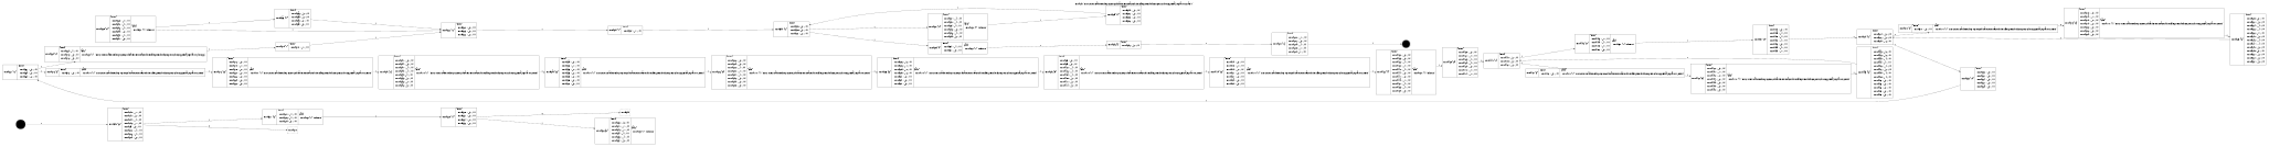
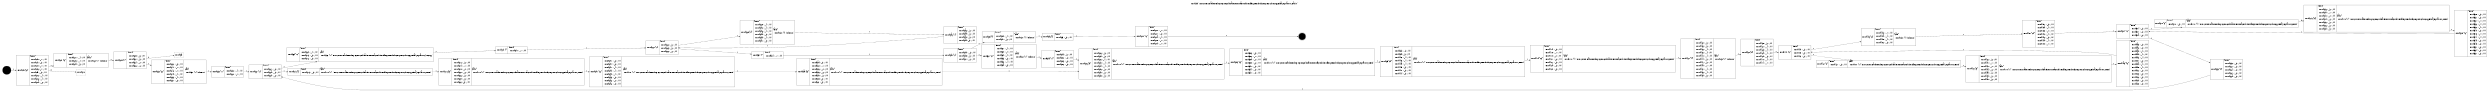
  digraph {
    label="0x1092f0 (/mnt/c/Users/mathe/Desktop/tcc/POCII/binaries/extr_reactosdriversfilesystemsbtrfscompress.c_lzo_copy_Final-regular.out::main(0))"
    labelloc=t
    rankdir=LR
    node [shape=record]
    Entry [fillcolor=black height=0.3 shape=circle style=filled width=0.3]
    n2 [label="{\n     0x1092f0 [32]\l\n     | [instrs]\l\n     &nbsp;&nbsp;0x1092f0 \<+1\>: ???\l\n     &nbsp;&nbsp;0x1092f1 \<+3\>: ???\l\n     &nbsp;&nbsp;0x1092f4 \<+4\>: ???\l\n     &nbsp;&nbsp;0x1092f8 \<+7\>: ???\l\n     &nbsp;&nbsp;0x1092ff \<+3\>: ???\l\n     &nbsp;&nbsp;0x109302 \<+4\>: ???\l\n     &nbsp;&nbsp;0x109306 \<+4\>: ???\l\n     &nbsp;&nbsp;0x10930a \<+6\>: ???\l\n  }"]
    n3 [label="{\n     0x109321 [13]\l\n     | [instrs]\l\n     &nbsp;&nbsp;0x109321 \<+4\>: ???\l\n     &nbsp;&nbsp;0x109325 \<+4\>: ???\l\n     &nbsp;&nbsp;0x109329 \<+5\>: ???\l\n     | [calls]\l\n     &nbsp;&nbsp;0x109060 \{1\} (unknown)\l\n  }"]
    n4 [label="{\n     0x109310\l\n  }" style=dashed]
    n5 [label="{\n     0x10932e [14]\l\n     | [instrs]\l\n     &nbsp;&nbsp;0x10932e \<+3\>: ???\l\n     &nbsp;&nbsp;0x109331 \<+3\>: ???\l\n     &nbsp;&nbsp;0x109334 \<+2\>: ???\l\n     &nbsp;&nbsp;0x109336 \<+6\>: ???\l\n  }"]
    n6 [label="{\n     0x1095fb\l\n  }" style=dashed]
    n7 [label="{\n     0x10933c [32]\l\n     | [instrs]\l\n     &nbsp;&nbsp;0x10933c \<+5\>: ???\l\n     &nbsp;&nbsp;0x109341 \<+7\>: ???\l\n     &nbsp;&nbsp;0x109348 \<+7\>: ???\l\n     &nbsp;&nbsp;0x10934f \<+4\>: ???\l\n     &nbsp;&nbsp;0x109353 \<+4\>: ???\l\n     &nbsp;&nbsp;0x109357 \<+5\>: ???\l\n     | [calls]\l\n     &nbsp;&nbsp;0x109050 \{1\} (unknown)\l\n  }"]
+   n8 [label="{\n     0x10935c [11]\l\n     | [instrs]\l\n     &nbsp;&nbsp;0x10935c \<+4\>: ???\l\n     &nbsp;&nbsp;0x109360 \<+7\>: ???\l\n  }"]
    n9 [label="{\n     0x109367 [12]\l\n     | [instrs]\l\n     &nbsp;&nbsp;0x109367 \<+3\>: ???\l\n     &nbsp;&nbsp;0x10936a \<+3\>: ???\l\n     &nbsp;&nbsp;0x10936d \<+6\>: ???\l\n  }"]
    Exit [fillcolor=black height=0.3 peripheries=2 shape=circle style=filled width=0.3]
    n11 [label="{\n     0x10956f [12]\l\n     | [instrs]\l\n     &nbsp;&nbsp;0x10956f \<+4\>: ???\l\n     &nbsp;&nbsp;0x109573 \<+3\>: ???\l\n     &nbsp;&nbsp;0x109576 \<+5\>: ???\l\n     | [calls]\l\n     &nbsp;&nbsp;0x109230 \{1\} (/mnt/c/Users/mathe/Desktop/tcc/POCII/binaries/extr_reactosdriversfilesystemsbtrfscompress.c_lzo_copy_Final-regular.out::lzo_copy)\l\n  }"]
    n12 [label="{\n     0x109373 [5]\l\n     | [instrs]\l\n     &nbsp;&nbsp;0x109373 \<+5\>: ???\l\n     | [calls]\l\n     &nbsp;&nbsp;0x109170 \{1\} (/mnt/c/Users/mathe/Desktop/tcc/POCII/binaries/extr_reactosdriversfilesystemsbtrfscompress.c_lzo_copy_Final-regular.out::next_i)\l\n  }"]
    n13 [label="{\n     0x10957b [7]\l\n     | [instrs]\l\n     &nbsp;&nbsp;0x10957b \<+7\>: ???\l\n  }"]
    n14 [label="{\n     0x109378 [25]\l\n     | [instrs]\l\n     &nbsp;&nbsp;0x109378 \<+5\>: ???\l\n     &nbsp;&nbsp;0x10937d \<+1\>: ???\l\n     &nbsp;&nbsp;0x10937e \<+2\>: ???\l\n     &nbsp;&nbsp;0x109380 \<+6\>: ???\l\n     &nbsp;&nbsp;0x109386 \<+3\>: ???\l\n     &nbsp;&nbsp;0x109389 \<+3\>: ???\l\n     &nbsp;&nbsp;0x10938c \<+5\>: ???\l\n     | [calls]\l\n     &nbsp;&nbsp;0x109170 \{1\} (/mnt/c/Users/mathe/Desktop/tcc/POCII/binaries/extr_reactosdriversfilesystemsbtrfscompress.c_lzo_copy_Final-regular.out::next_i)\l\n  }"]
    n15 [label="{\n     0x109582 [12]\l\n     | [instrs]\l\n     &nbsp;&nbsp;0x109582 \<+3\>: ???\l\n     &nbsp;&nbsp;0x109585 \<+3\>: ???\l\n     &nbsp;&nbsp;0x109588 \<+6\>: ???\l\n  }"]
    n16 [label="{\n     0x109391 [28]\l\n     | [instrs]\l\n     &nbsp;&nbsp;0x109391 \<+3\>: ???\l\n     &nbsp;&nbsp;0x109394 \<+3\>: ???\l\n     &nbsp;&nbsp;0x109397 \<+4\>: ???\l\n     &nbsp;&nbsp;0x10939b \<+4\>: ???\l\n     &nbsp;&nbsp;0x10939f \<+4\>: ???\l\n     &nbsp;&nbsp;0x1093a3 \<+3\>: ???\l\n     &nbsp;&nbsp;0x1093a6 \<+2\>: ???\l\n     &nbsp;&nbsp;0x1093a8 \<+5\>: ???\l\n     | [calls]\l\n     &nbsp;&nbsp;0x109170 \{1\} (/mnt/c/Users/mathe/Desktop/tcc/POCII/binaries/extr_reactosdriversfilesystemsbtrfscompress.c_lzo_copy_Final-regular.out::next_i)\l\n  }"]
    n17 [label="{\n     0x1093ad [25]\l\n     | [instrs]\l\n     &nbsp;&nbsp;0x1093ad \<+5\>: ???\l\n     &nbsp;&nbsp;0x1093b2 \<+1\>: ???\l\n     &nbsp;&nbsp;0x1093b3 \<+2\>: ???\l\n     &nbsp;&nbsp;0x1093b5 \<+6\>: ???\l\n     &nbsp;&nbsp;0x1093bb \<+3\>: ???\l\n     &nbsp;&nbsp;0x1093be \<+3\>: ???\l\n     &nbsp;&nbsp;0x1093c1 \<+5\>: ???\l\n     | [calls]\l\n     &nbsp;&nbsp;0x109170 \{1\} (/mnt/c/Users/mathe/Desktop/tcc/POCII/binaries/extr_reactosdriversfilesystemsbtrfscompress.c_lzo_copy_Final-regular.out::next_i)\l\n  }"]
    n18 [label="{\n     0x1093c6 [29]\l\n     | [instrs]\l\n     &nbsp;&nbsp;0x1093c6 \<+3\>: ???\l\n     &nbsp;&nbsp;0x1093c9 \<+3\>: ???\l\n     &nbsp;&nbsp;0x1093cc \<+4\>: ???\l\n     &nbsp;&nbsp;0x1093d0 \<+4\>: ???\l\n     &nbsp;&nbsp;0x1093d4 \<+4\>: ???\l\n     &nbsp;&nbsp;0x1093d8 \<+3\>: ???\l\n     &nbsp;&nbsp;0x1093db \<+3\>: ???\l\n     &nbsp;&nbsp;0x1093de \<+5\>: ???\l\n     | [calls]\l\n     &nbsp;&nbsp;0x109170 \{1\} (/mnt/c/Users/mathe/Desktop/tcc/POCII/binaries/extr_reactosdriversfilesystemsbtrfscompress.c_lzo_copy_Final-regular.out::next_i)\l\n  }"]
    n19 [label="{\n     0x1093e3 [25]\l\n     | [instrs]\l\n     &nbsp;&nbsp;0x1093e3 \<+5\>: ???\l\n     &nbsp;&nbsp;0x1093e8 \<+1\>: ???\l\n     &nbsp;&nbsp;0x1093e9 \<+2\>: ???\l\n     &nbsp;&nbsp;0x1093eb \<+6\>: ???\l\n     &nbsp;&nbsp;0x1093f1 \<+3\>: ???\l\n     &nbsp;&nbsp;0x1093f4 \<+3\>: ???\l\n     &nbsp;&nbsp;0x1093f7 \<+5\>: ???\l\n     | [calls]\l\n     &nbsp;&nbsp;0x109170 \{1\} (/mnt/c/Users/mathe/Desktop/tcc/POCII/binaries/extr_reactosdriversfilesystemsbtrfscompress.c_lzo_copy_Final-regular.out::next_i)\l\n  }"]
    n20 [label="{\n     0x1093fc [29]\l\n     | [instrs]\l\n     &nbsp;&nbsp;0x1093fc \<+3\>: ???\l\n     &nbsp;&nbsp;0x1093ff \<+3\>: ???\l\n     &nbsp;&nbsp;0x109402 \<+4\>: ???\l\n     &nbsp;&nbsp;0x109406 \<+4\>: ???\l\n     &nbsp;&nbsp;0x10940a \<+4\>: ???\l\n     &nbsp;&nbsp;0x10940e \<+3\>: ???\l\n     &nbsp;&nbsp;0x109411 \<+3\>: ???\l\n     &nbsp;&nbsp;0x109414 \<+5\>: ???\l\n     | [calls]\l\n     &nbsp;&nbsp;0x109170 \{1\} (/mnt/c/Users/mathe/Desktop/tcc/POCII/binaries/extr_reactosdriversfilesystemsbtrfscompress.c_lzo_copy_Final-regular.out::next_i)\l\n  }"]
    n21 [label="{\n     0x109419 [25]\l\n     | [instrs]\l\n     &nbsp;&nbsp;0x109419 \<+5\>: ???\l\n     &nbsp;&nbsp;0x10941e \<+1\>: ???\l\n     &nbsp;&nbsp;0x10941f \<+2\>: ???\l\n     &nbsp;&nbsp;0x109421 \<+6\>: ???\l\n     &nbsp;&nbsp;0x109427 \<+3\>: ???\l\n     &nbsp;&nbsp;0x10942a \<+3\>: ???\l\n     &nbsp;&nbsp;0x10942d \<+5\>: ???\l\n     | [calls]\l\n     &nbsp;&nbsp;0x109170 \{1\} (/mnt/c/Users/mathe/Desktop/tcc/POCII/binaries/extr_reactosdriversfilesystemsbtrfscompress.c_lzo_copy_Final-regular.out::next_i)\l\n  }"]
    n22 [label="{\n     0x109432 [44]\l\n     | [instrs]\l\n     &nbsp;&nbsp;0x109432 \<+3\>: ???\l\n     &nbsp;&nbsp;0x109435 \<+3\>: ???\l\n     &nbsp;&nbsp;0x109438 \<+4\>: ???\l\n     &nbsp;&nbsp;0x10943c \<+4\>: ???\l\n     &nbsp;&nbsp;0x109440 \<+4\>: ???\l\n     &nbsp;&nbsp;0x109444 \<+3\>: ???\l\n     &nbsp;&nbsp;0x109447 \<+3\>: ???\l\n     &nbsp;&nbsp;0x10944a \<+7\>: ???\l\n     &nbsp;&nbsp;0x109451 \<+4\>: ???\l\n     &nbsp;&nbsp;0x109455 \<+4\>: ???\l\n     &nbsp;&nbsp;0x109459 \<+5\>: ???\l\n     | [calls]\l\n     &nbsp;&nbsp;0x109050 \{1\} (unknown)\l\n  }"]
    n23 [label="{\n     0x10945e [29]\l\n     | [instrs]\l\n     &nbsp;&nbsp;0x10945e \<+3\>: ???\l\n     &nbsp;&nbsp;0x109461 \<+4\>: ???\l\n     &nbsp;&nbsp;0x109465 \<+4\>: ???\l\n     &nbsp;&nbsp;0x109469 \<+4\>: ???\l\n     &nbsp;&nbsp;0x10946d \<+3\>: ???\l\n     &nbsp;&nbsp;0x109470 \<+4\>: ???\l\n     &nbsp;&nbsp;0x109474 \<+7\>: ???\l\n  }"]
    n24 [label="{\n     0x10947b [12]\l\n     | [instrs]\l\n     &nbsp;&nbsp;0x10947b \<+3\>: ???\l\n     &nbsp;&nbsp;0x10947e \<+3\>: ???\l\n     &nbsp;&nbsp;0x109481 \<+6\>: ???\l\n  }"]
    n25 [label="{\n     0x1094d3 [20]\l\n     | [instrs]\l\n     &nbsp;&nbsp;0x1094d3 \<+7\>: ???\l\n     &nbsp;&nbsp;0x1094da \<+4\>: ???\l\n     &nbsp;&nbsp;0x1094de \<+4\>: ???\l\n     &nbsp;&nbsp;0x1094e2 \<+5\>: ???\l\n     | [calls]\l\n     &nbsp;&nbsp;0x109050 \{1\} (unknown)\l\n  }"]
    n26 [label="{\n     0x109487 [5]\l\n     | [instrs]\l\n     &nbsp;&nbsp;0x109487 \<+5\>: ???\l\n     | [calls]\l\n     &nbsp;&nbsp;0x109170 \{1\} (/mnt/c/Users/mathe/Desktop/tcc/POCII/binaries/extr_reactosdriversfilesystemsbtrfscompress.c_lzo_copy_Final-regular.out::next_i)\l\n  }"]
    n27 [label="{\n     0x1094e7 [29]\l\n     | [instrs]\l\n     &nbsp;&nbsp;0x1094e7 \<+3\>: ???\l\n     &nbsp;&nbsp;0x1094ea \<+4\>: ???\l\n     &nbsp;&nbsp;0x1094ee \<+4\>: ???\l\n     &nbsp;&nbsp;0x1094f2 \<+4\>: ???\l\n     &nbsp;&nbsp;0x1094f6 \<+3\>: ???\l\n     &nbsp;&nbsp;0x1094f9 \<+4\>: ???\l\n     &nbsp;&nbsp;0x1094fd \<+7\>: ???\l\n  }"]
    n28 [label="{\n     0x10948c [25]\l\n     | [instrs]\l\n     &nbsp;&nbsp;0x10948c \<+5\>: ???\l\n     &nbsp;&nbsp;0x109491 \<+1\>: ???\l\n     &nbsp;&nbsp;0x109492 \<+2\>: ???\l\n     &nbsp;&nbsp;0x109494 \<+6\>: ???\l\n     &nbsp;&nbsp;0x10949a \<+3\>: ???\l\n     &nbsp;&nbsp;0x10949d \<+3\>: ???\l\n     &nbsp;&nbsp;0x1094a0 \<+5\>: ???\l\n     | [calls]\l\n     &nbsp;&nbsp;0x109170 \{1\} (/mnt/c/Users/mathe/Desktop/tcc/POCII/binaries/extr_reactosdriversfilesystemsbtrfscompress.c_lzo_copy_Final-regular.out::next_i)\l\n  }"]
    n29 [label="{\n     0x109504 [12]\l\n     | [instrs]\l\n     &nbsp;&nbsp;0x109504 \<+3\>: ???\l\n     &nbsp;&nbsp;0x109507 \<+3\>: ???\l\n     &nbsp;&nbsp;0x10950a \<+6\>: ???\l\n  }"]
    n30 [label="{\n     0x1094a5 [46]\l\n     | [instrs]\l\n     &nbsp;&nbsp;0x1094a5 \<+3\>: ???\l\n     &nbsp;&nbsp;0x1094a8 \<+3\>: ???\l\n     &nbsp;&nbsp;0x1094ab \<+4\>: ???\l\n     &nbsp;&nbsp;0x1094af \<+4\>: ???\l\n     &nbsp;&nbsp;0x1094b3 \<+4\>: ???\l\n     &nbsp;&nbsp;0x1094b7 \<+3\>: ???\l\n     &nbsp;&nbsp;0x1094ba \<+4\>: ???\l\n     &nbsp;&nbsp;0x1094be \<+4\>: ???\l\n     &nbsp;&nbsp;0x1094c2 \<+3\>: ???\l\n     &nbsp;&nbsp;0x1094c5 \<+3\>: ???\l\n     &nbsp;&nbsp;0x1094c8 \<+3\>: ???\l\n     &nbsp;&nbsp;0x1094cb \<+3\>: ???\l\n     &nbsp;&nbsp;0x1094ce \<+5\>: ???\l\n  }"]
    n31 [label="{\n     0x10955c [19]\l\n     | [instrs]\l\n     &nbsp;&nbsp;0x10955c \<+5\>: ???\l\n     &nbsp;&nbsp;0x109561 \<+3\>: ???\l\n     &nbsp;&nbsp;0x109564 \<+3\>: ???\l\n     &nbsp;&nbsp;0x109567 \<+3\>: ???\l\n     &nbsp;&nbsp;0x10956a \<+5\>: ???\l\n  }"]
    n32 [label="{\n     0x109510 [5]\l\n     | [instrs]\l\n     &nbsp;&nbsp;0x109510 \<+5\>: ???\l\n     | [calls]\l\n     &nbsp;&nbsp;0x109170 \{1\} (/mnt/c/Users/mathe/Desktop/tcc/POCII/binaries/extr_reactosdriversfilesystemsbtrfscompress.c_lzo_copy_Final-regular.out::next_i)\l\n  }"]
    n33 [label="{\n     0x109515 [25]\l\n     | [instrs]\l\n     &nbsp;&nbsp;0x109515 \<+5\>: ???\l\n     &nbsp;&nbsp;0x10951a \<+1\>: ???\l\n     &nbsp;&nbsp;0x10951b \<+2\>: ???\l\n     &nbsp;&nbsp;0x10951d \<+6\>: ???\l\n     &nbsp;&nbsp;0x109523 \<+3\>: ???\l\n     &nbsp;&nbsp;0x109526 \<+3\>: ???\l\n     &nbsp;&nbsp;0x109529 \<+5\>: ???\l\n     | [calls]\l\n     &nbsp;&nbsp;0x109170 \{1\} (/mnt/c/Users/mathe/Desktop/tcc/POCII/binaries/extr_reactosdriversfilesystemsbtrfscompress.c_lzo_copy_Final-regular.out::next_i)\l\n  }"]
    n34 [label="{\n     0x10952e [46]\l\n     | [instrs]\l\n     &nbsp;&nbsp;0x10952e \<+3\>: ???\l\n     &nbsp;&nbsp;0x109531 \<+3\>: ???\l\n     &nbsp;&nbsp;0x109534 \<+4\>: ???\l\n     &nbsp;&nbsp;0x109538 \<+4\>: ???\l\n     &nbsp;&nbsp;0x10953c \<+4\>: ???\l\n     &nbsp;&nbsp;0x109540 \<+3\>: ???\l\n     &nbsp;&nbsp;0x109543 \<+4\>: ???\l\n     &nbsp;&nbsp;0x109547 \<+4\>: ???\l\n     &nbsp;&nbsp;0x10954b \<+3\>: ???\l\n     &nbsp;&nbsp;0x10954e \<+3\>: ???\l\n     &nbsp;&nbsp;0x109551 \<+3\>: ???\l\n     &nbsp;&nbsp;0x109554 \<+3\>: ???\l\n     &nbsp;&nbsp;0x109557 \<+5\>: ???\l\n  }"]
    n35 [label="{\n     0x109600 [16]\l\n     | [instrs]\l\n     &nbsp;&nbsp;0x109600 \<+7\>: ???\l\n     &nbsp;&nbsp;0x109607 \<+3\>: ???\l\n     &nbsp;&nbsp;0x10960a \<+4\>: ???\l\n     &nbsp;&nbsp;0x10960e \<+1\>: ???\l\n     &nbsp;&nbsp;0x10960f \<+1\>: ???\l\n  }"]
    n36 [label="{\n     0x10958e [24]\l\n     | [instrs]\l\n     &nbsp;&nbsp;0x10958e \<+4\>: ???\l\n     &nbsp;&nbsp;0x109592 \<+4\>: ???\l\n     &nbsp;&nbsp;0x109596 \<+4\>: ???\l\n     &nbsp;&nbsp;0x10959a \<+3\>: ???\l\n     &nbsp;&nbsp;0x10959d \<+4\>: ???\l\n     &nbsp;&nbsp;0x1095a1 \<+5\>: ???\l\n     | [calls]\l\n     &nbsp;&nbsp;0x109030 \{1\} (unknown)\l\n  }"]
    n37 [label="{\n     0x1095b4 [7]\l\n     | [instrs]\l\n     &nbsp;&nbsp;0x1095b4 \<+7\>: ???\l\n  }"]
    n38 [label="{\n     0x1095a6 [14]\l\n     | [instrs]\l\n     &nbsp;&nbsp;0x1095a6 \<+3\>: ???\l\n     &nbsp;&nbsp;0x1095a9 \<+3\>: ???\l\n     &nbsp;&nbsp;0x1095ac \<+3\>: ???\l\n     &nbsp;&nbsp;0x1095af \<+5\>: ???\l\n  }"]
    n39 [label="{\n     0x1095bb [12]\l\n     | [instrs]\l\n     &nbsp;&nbsp;0x1095bb \<+3\>: ???\l\n     &nbsp;&nbsp;0x1095be \<+3\>: ???\l\n     &nbsp;&nbsp;0x1095c1 \<+6\>: ???\l\n  }"]
    n40 [label="{\n     0x1095ed [9]\l\n     | [instrs]\l\n     &nbsp;&nbsp;0x1095ed \<+4\>: ???\l\n     &nbsp;&nbsp;0x1095f1 \<+5\>: ???\l\n     | [calls]\l\n     &nbsp;&nbsp;0x109030 \{1\} (unknown)\l\n  }"]
    n41 [label="{\n     0x1095c7 [24]\l\n     | [instrs]\l\n     &nbsp;&nbsp;0x1095c7 \<+4\>: ???\l\n     &nbsp;&nbsp;0x1095cb \<+4\>: ???\l\n     &nbsp;&nbsp;0x1095cf \<+4\>: ???\l\n     &nbsp;&nbsp;0x1095d3 \<+3\>: ???\l\n     &nbsp;&nbsp;0x1095d6 \<+4\>: ???\l\n     &nbsp;&nbsp;0x1095da \<+5\>: ???\l\n     | [calls]\l\n     &nbsp;&nbsp;0x109030 \{1\} (unknown)\l\n  }"]
    n42 [label="{\n     0x1095f6 [5]\l\n     | [instrs]\l\n     &nbsp;&nbsp;0x1095f6 \<+5\>: ???\l\n  }"]
    n43 [label="{\n     0x1095df [14]\l\n     | [instrs]\l\n     &nbsp;&nbsp;0x1095df \<+3\>: ???\l\n     &nbsp;&nbsp;0x1095e2 \<+3\>: ???\l\n     &nbsp;&nbsp;0x1095e5 \<+3\>: ???\l\n     &nbsp;&nbsp;0x1095e8 \<+5\>: ???\l\n  }"]
    Entry -> n2 [label=" 1"]
    n2 -> n3 [label=" 1"]
    n2 -> n4 [label=" 0"]
    n3 -> n5 [label=" 1"]
    n5 -> n6 [label=" 0"]
    n5 -> n7 [label=" 1"]
+   n7 -> n8 [label=" 1"]
+   n8 -> n9 [label=" 1"]
    n9 -> n11 [label=" 1"]
    n9 -> n12 [label=" 1"]
    n11 -> n13 [label=" 1"]
    n12 -> n14 [label=" 1"]
    n13 -> n15 [label=" 1"]
    n14 -> n16 [label=" 1"]
-   n36 -> n15 [label=" 1"]
+   n15 -> n36 [label=" 1"]
    n15 -> n37 [label=" 1"]
    n16 -> n17 [label=" 1"]
    n17 -> n18 [label=" 1"]
    n18 -> n19 [label=" 1"]
    n19 -> n20 [label=" 1"]
    n20 -> n21 [label=" 1"]
    n21 -> n22 [label=" 1"]
    n22 -> n23 [label=" 1"]
    n23 -> n24 [label=" 1"]
    n24 -> n25 [label=" 1"]
    n24 -> n26 [label=" 1"]
    n25 -> n27 [label=" 1"]
    n26 -> n28 [label=" 1"]
    n27 -> n29 [label=" 1"]
    n28 -> n30 [label=" 1"]
    n29 -> n31 [label=" 1"]
    n29 -> n32 [label=" 1"]
    n30 -> n24 [label=" 1"]
    n31 -> n9 [label=" 1"]
    n32 -> n33 [label=" 0"]
    n33 -> n34 [label=" 1"]
    n34 -> n29 [label=" 1"]
    n35 -> Exit [label=" 1"]
    n36 -> n38 [label=" 1"]
    n37 -> n39 [label=" 1"]
    n38 -> n15 [label=" 1"]
    n39 -> n40 [label=" 1"]
    n39 -> n41 [label=" 1"]
    n40 -> n42 [label=" 1"]
    n41 -> n43 [label=" 1"]
    n42 -> n35 [label=" 1"]
-   n43 -> n39 [label=" 1"]
+   n43 -> n18 [label=" 1"]
  }
